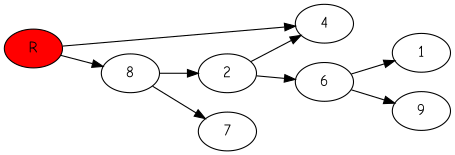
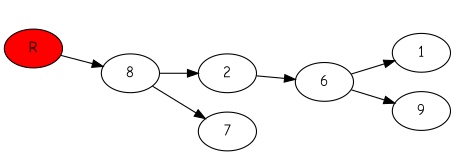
  digraph {
    fontname="Comic Neue"
    rankdir=LR
    node [fontname="Comic Neue"]
    edge [fontname="Comic Neue"]
    2
-   4
    6
    1
    9
    8
    7
    R [fillcolor="#ff0000" style=filled]
-   2 -> 4
    2 -> 6
    6 -> 1
    6 -> 9
    8 -> 2
    8 -> 7
-   R -> 4
    R -> 8
  }
